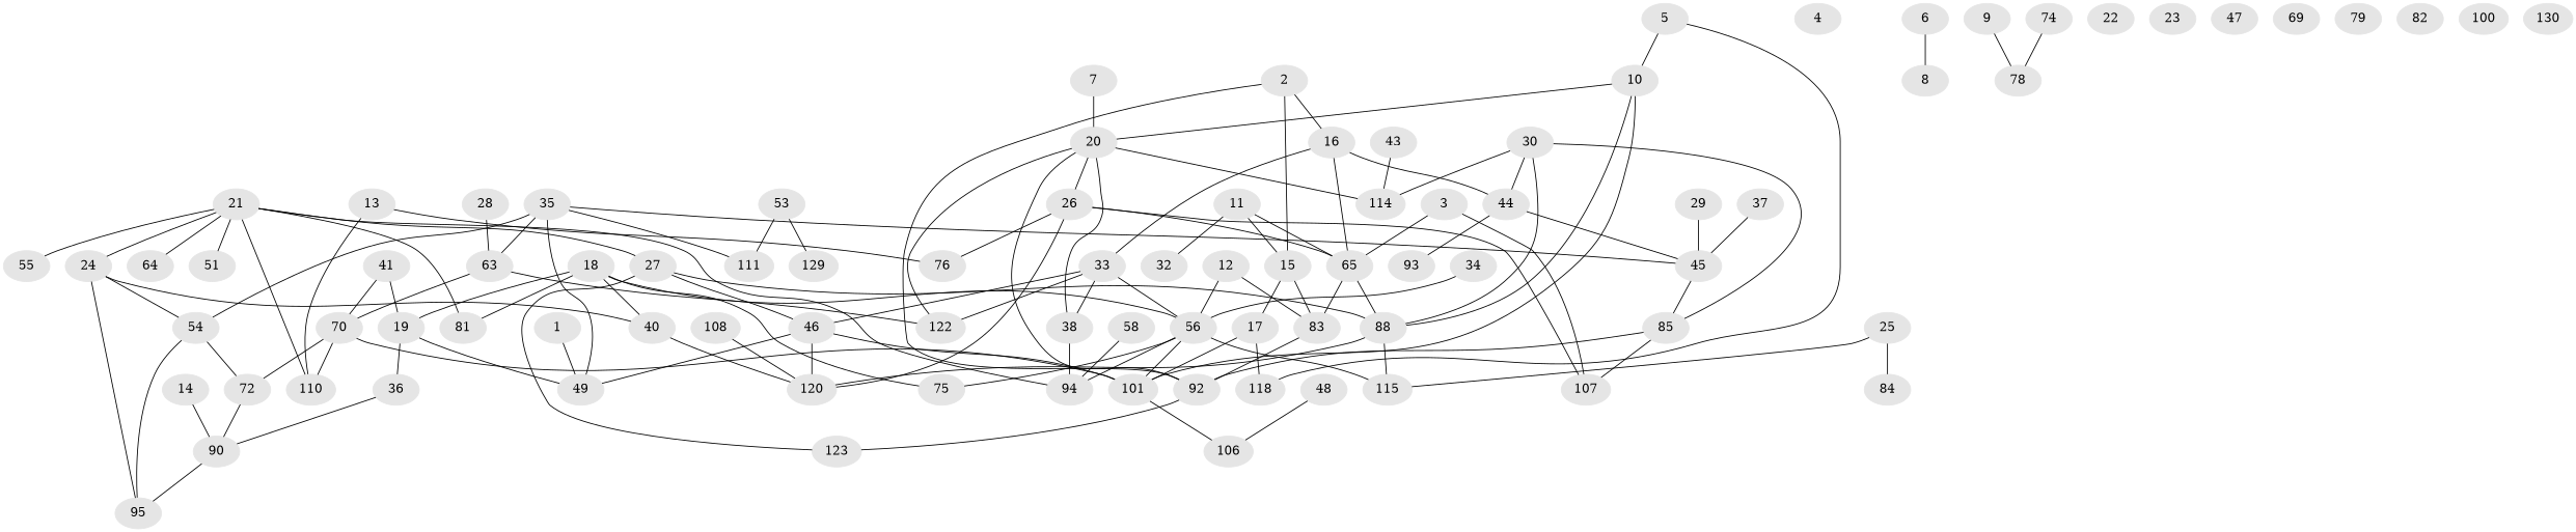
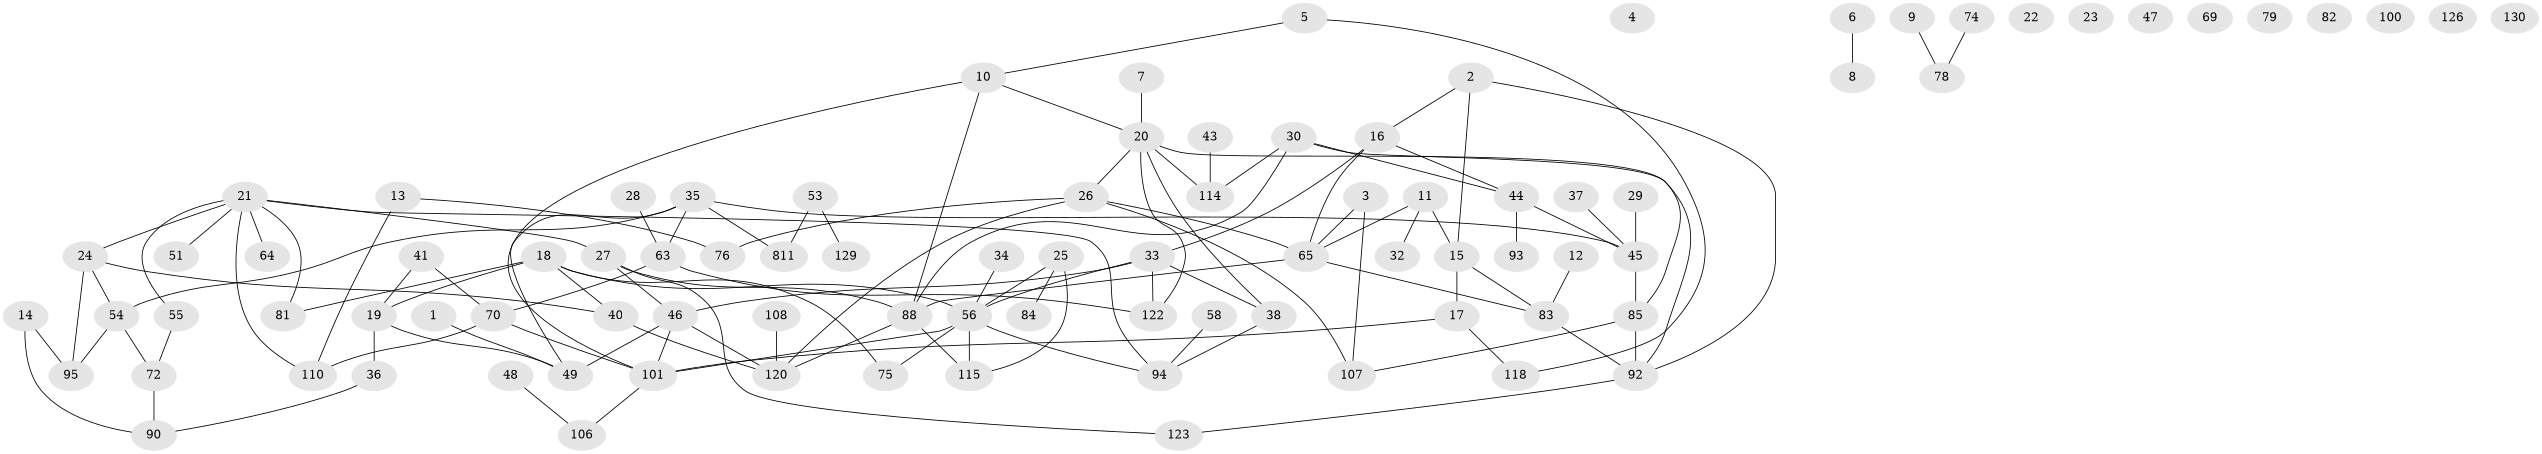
  graph {
    node [color=gray90 style=filled]
    49 [super="+68"]
    1
    15 [super="+71"]
    83
    17 [super="+31"]
    2
    16 [super="+60"]
    92 [super="+95"]
    65 [super="+87"]
    33 [super="+62"]
    44 [super="+131"]
    123
    88 [super="+89"]
    3
    107 [super="+117"]
    4
    5 [super="+52"]
    10 [super="+91"]
    118
    20 [super="+105"]
    101
    6 [super="+103"]
    8
    26 [super="+113"]
    38 [super="+57"]
    114 [super="+128"]
    122
    7
    9
    78
    115
    120 [super="+125"]
    106
    11 [super="+104"]
    32
    12
    13 [super="+59"]
    76
    110
    14 [super="+124"]
    90 [super="+109"]
    n42 [label=95]
    56 [super="+73"]
    46 [super="+80"]
    45 [super="+99"]
    93 [super="+121"]
    18 [super="+39"]
    19 [super="+42"]
    40 [super="+97"]
    75
    81
    36
    94 [super="+116"]
    21 [super="+96"]
    51
    24 [super="+61"]
    27 [super="+86"]
    55
    64 [super="+112"]
    54
    22
    23
    72
    25 [super="+67"]
    84
    28 [super="+77"]
    63 [super="+66"]
    70 [super="+127"]
    85 [super="+102"]
    29
    30 [super="+119"]
    34
    35 [super="+50"]
-   111
+   111 [label=811]
    37
    41
    43
    47
    48
    53
    129
    58
    69
    74
    79
    82
    100
    108
+   126
    130
    1 -- 49
    15 -- 83
    15 -- 17
    83 -- 92
    17 -- 118
    17 -- 101
    2 -- 15
    2 -- 16
    2 -- 92
    16 -- 65
    16 -- 33
    16 -- 44
    92 -- 123
    65 -- 83
    65 -- 88
    33 -- 38
    33 -- 122
    33 -- 56
    33 -- 46
    44 -- 45
    44 -- 93
    88 -- 115
    88 -- 120
    3 -- 65
    3 -- 107
    5 -- 10
    5 -- 118
    10 -- 88
    10 -- 20
    10 -- 101
    20 -- 92
    20 -- 26
    20 -- 38
    20 -- 114
    20 -- 122
    101 -- 106
    6 -- 8
    26 -- 65
    26 -- 107
    26 -- 120
    26 -- 76
    38 -- 94
    7 -- 20
    9 -- 78
    11 -- 15
    11 -- 65
    11 -- 32
    12 -- 83
    13 -- 76
    13 -- 110
    14 -- 90
-   90 -- n42
+   14 -- n42
    56 -- 101
    56 -- 115
    56 -- 75
    56 -- 94
    46 -- 49
    46 -- 101
    46 -- 120
    45 -- 85
    18 -- 56
    18 -- 19
    18 -- 40
    18 -- 75
    18 -- 81
    19 -- 49
    19 -- 36
    40 -- 120
    36 -- 90
    21 -- 110
    21 -- 81
    21 -- 94
    21 -- 51
    21 -- 24
    21 -- 27
    21 -- 55
    21 -- 64
    24 -- n42
    24 -- 40
    24 -- 54
    27 -- 123
    27 -- 88
    27 -- 46
    54 -- n42
    54 -- 72
    72 -- 90
    25 -- 115
-   12 -- 56
+   25 -- 56
    25 -- 84
    28 -- 63
    63 -- 122
    63 -- 70
    70 -- 101
    70 -- 110
-   70 -- 72
+   55 -- 72
    85 -- 92
    85 -- 107
    29 -- 45
    30 -- 44
    30 -- 88
    30 -- 114
    30 -- 85
    34 -- 56
    35 -- 49
    35 -- 45
    35 -- 54
    35 -- 63
    35 -- 111
    37 -- 45
    41 -- 19
    41 -- 70
    43 -- 114
    48 -- 106
    53 -- 111
    53 -- 129
    58 -- 94
    74 -- 78
    108 -- 120
  }
